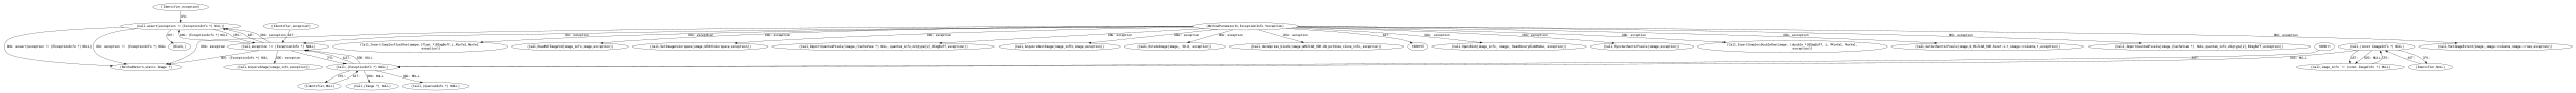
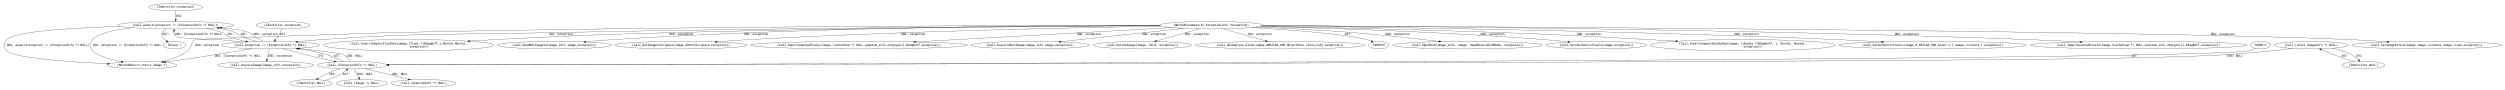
  digraph {
    fontname="Roboto Mono"
    node [fontname="Roboto Mono"]
    edge [fontname="Roboto Mono"]
    n1 [label="(Call,assert(exception != (ExceptionInfo *) NULL))"]
    n2 [label="(Call,exception != (ExceptionInfo *) NULL)"]
    n3 [label="(Block,)"]
    n4 [label="(MethodReturn,static Image *)"]
    n5 [label="(Call,(ExceptionInfo *) NULL)"]
    n6 [label="(Call,AcquireImage(image_info,exception))"]
    n7 [label="(Identifier,NULL)"]
    n8 [label="(Call,(Image *) NULL)"]
    n9 [label="(Call,(QuantumInfo *) NULL)"]
    n10 [label="(MethodParameterIn,ExceptionInfo *exception)"]
    n11 [label="(Call,OpenBlob(image_info, image, ReadBinaryBlobMode, exception))"]
    n12 [label="(Call,SyncAuthenticPixels(image,exception))"]
    n13 [label="(Call,InsertComplexDoubleRow(image, (double *)BImgBuff, i, MinVal, MaxVal,\n            exception))"]
    n14 [label="(Call,GetAuthenticPixels(image,0,MATLAB_HDR.SizeY-i-1,image->columns,1,exception))"]
    n15 [label="(Call,ImportQuantumPixels(image,(CacheView *) NULL,quantum_info,z2qtype[z],BImgBuff,exception))"]
    n16 [label="(Call,SetImageExtent(image,image->columns,image->rows,exception))"]
    n17 [label="(Call,InsertComplexFloatRow(image,(float *)BImgBuff,i,MinVal,MaxVal,\n            exception))"]
    n18 [label="(Call,ReadMATImageV4(image_info,image,exception))"]
    n19 [label="(Call,SetImageColorspace(image,GRAYColorspace,exception))"]
    n20 [label="(Call,ImportQuantumPixels(image,(CacheView *) NULL,quantum_info,z2qtype[z],BImgBuff,exception))"]
    n21 [label="(Call,AcquireNextImage(image_info,image,exception))"]
    n22 [label="(Call,RotateImage(image, 90.0, exception))"]
    n23 [label="(Call,decompress_block(image,&MATLAB_HDR.ObjectSize,clone_info,exception))"]
    1000155
    n25 [label="(Call,(const ImageInfo *) NULL)"]
    n26 [label="(Identifier,NULL)"]
-   n27 [label="(Call,image_info != (const ImageInfo *) NULL)"]
    n28 [label="(Identifier,exception)"]
    n29 [label="(Identifier,exception)"]
    1000211
    n1 -> n2 [label="CFG: "]
    n1 -> n3 [label="AST: "]
    n1 -> n4 [label="DDG: exception != (ExceptionInfo *) NULL"]
    n1 -> n4 [label="DDG: assert(exception != (ExceptionInfo *) NULL)"]
    n2 -> n1 [label="AST: "]
    n2 -> n1 [label="DDG: exception"]
    n2 -> n1 [label="DDG: (ExceptionInfo *) NULL"]
    n2 -> n4 [label="DDG: (ExceptionInfo *) NULL"]
    n2 -> n5 [label="CFG: "]
    n2 -> n6 [label="DDG: exception"]
    n5 -> n2 [label="AST: "]
    n5 -> n2 [label="DDG: NULL"]
    n5 -> n7 [label="CFG: "]
    n5 -> n8 [label="DDG: NULL"]
    n5 -> n9 [label="DDG: NULL"]
    n7 -> n5 [label="AST: "]
    n10 -> n2 [label="DDG: exception"]
    n10 -> n4 [label="DDG: exception"]
    n10 -> n11 [label="DDG: exception"]
    n10 -> n12 [label="DDG: exception"]
    n10 -> n13 [label="DDG: exception"]
    n10 -> n14 [label="DDG: exception"]
    n10 -> n15 [label="DDG: exception"]
    n10 -> n16 [label="DDG: exception"]
    n10 -> n17 [label="DDG: exception"]
    n10 -> n18 [label="DDG: exception"]
    n10 -> n19 [label="DDG: exception"]
    n10 -> n20 [label="DDG: exception"]
    n10 -> n21 [label="DDG: exception"]
    n10 -> n22 [label="DDG: exception"]
    n10 -> n23 [label="DDG: exception"]
    n10 -> 1000155 [label="AST: "]
    n25 -> n5 [label="DDG: NULL"]
    n25 -> n26 [label="CFG: "]
-   n25 -> n27 [label="AST: "]
-   n25 -> n27 [label="DDG: NULL"]
    n26 -> n25 [label="AST: "]
-   n27 -> n25 [label="CFG: "]
    n28 -> n1 [label="CFG: "]
    n29 -> n2 [label="AST: "]
    1000211 -> n5 [label="AST: "]
  }
